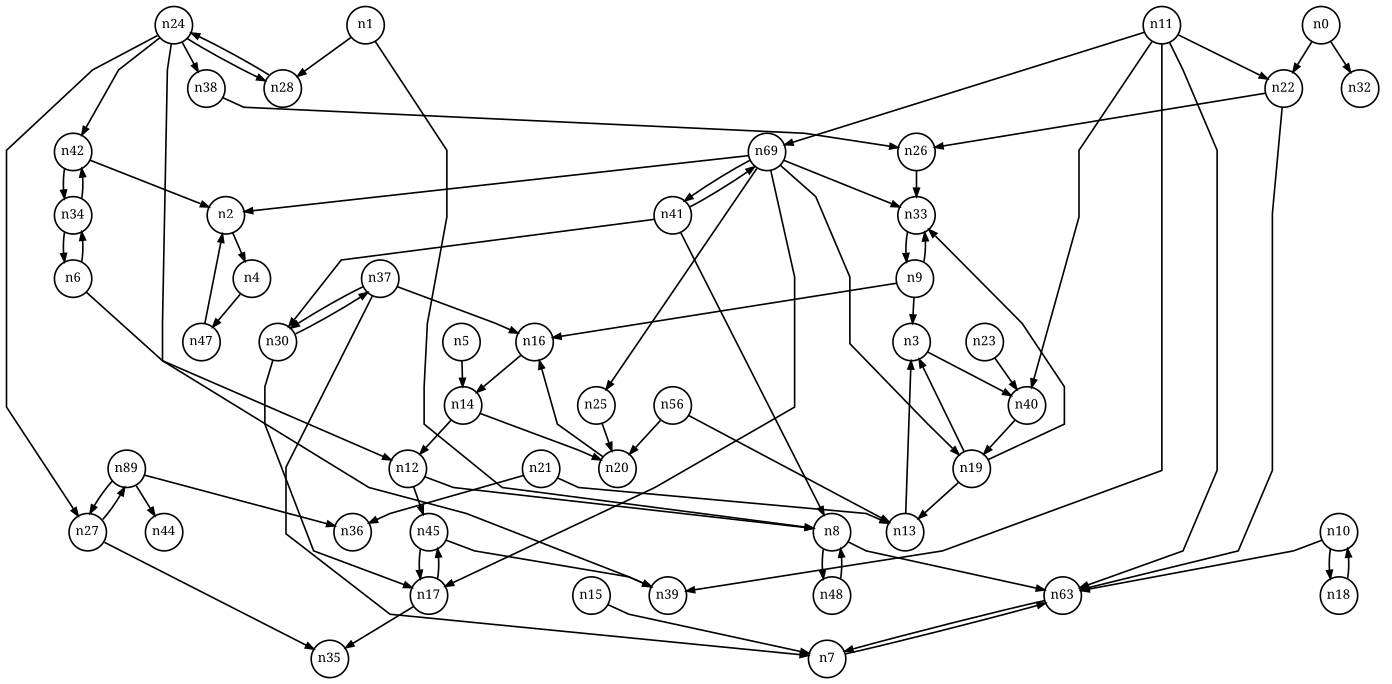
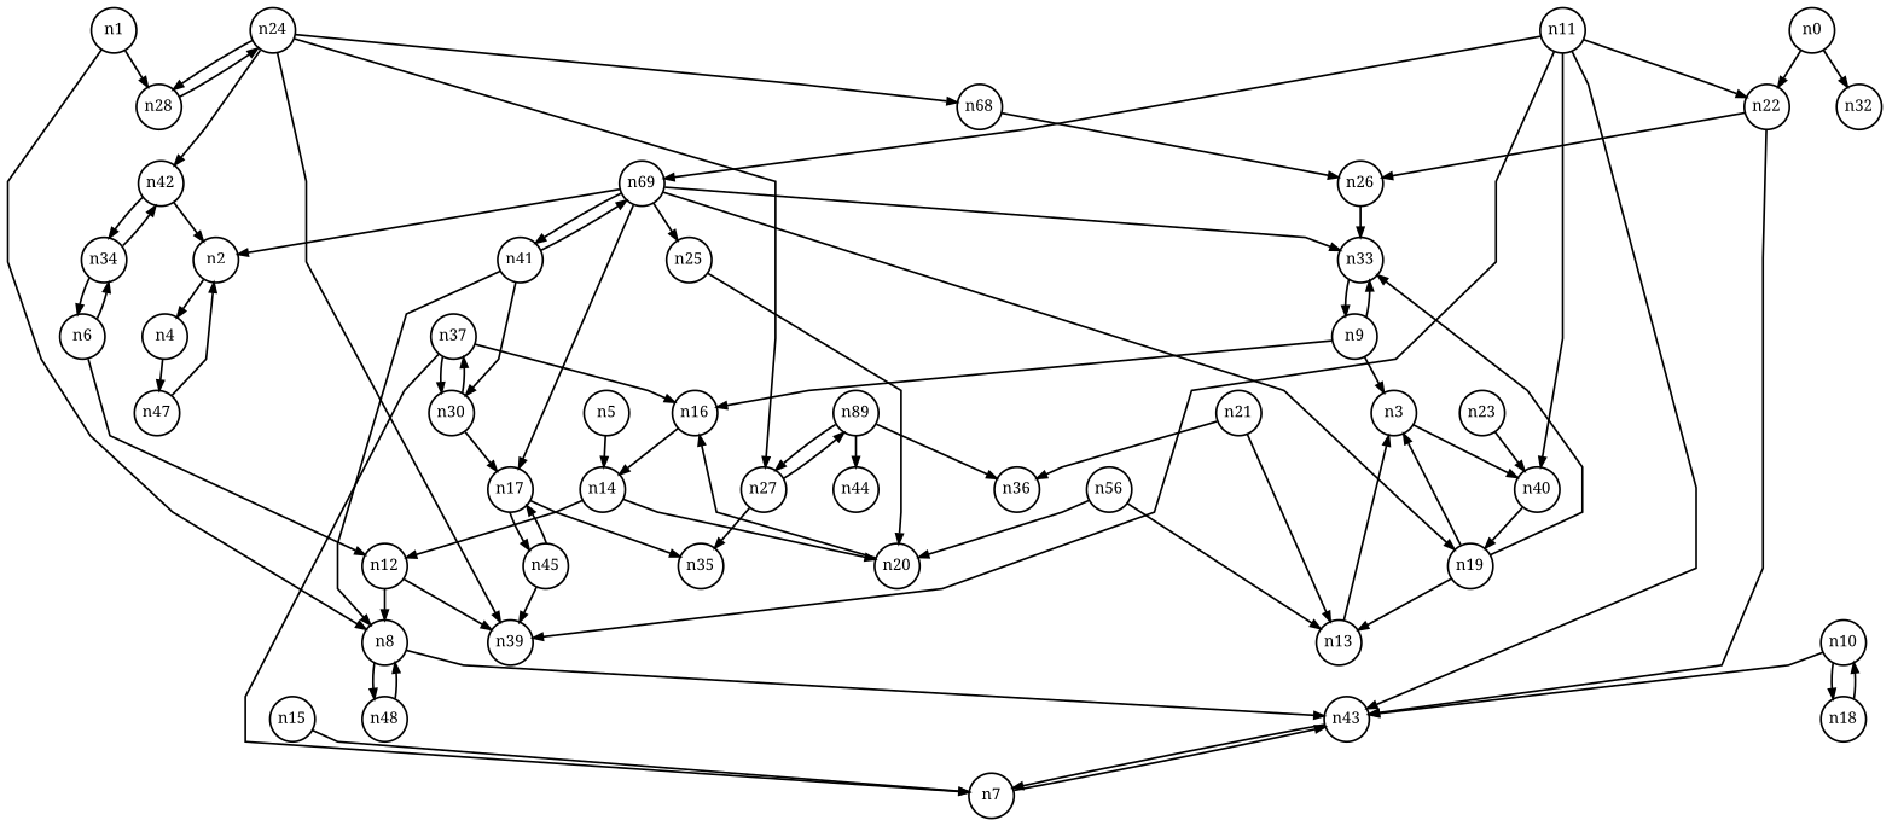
  digraph {
    fontname="Noto Serif"
    fontsize=8
    nodesep=0.22
    nodesize=0.16
    ranksep=0.22
    splines=polyline
    node [fixedsize=shape fontname="Noto Serif" fontsize=8 shape=circle]
    edge [arrowsize=0.5 fontname="Noto Serif"]
    n22 [width=0.32]
    n26 [width=0.32]
-   n43 [width=0.32 label=n63]
+   n43 [width=0.32]
    n33 [width=0.32]
    n7 [width=0.32]
    n9 [width=0.32]
    n0 [width=0.32]
    n32 [width=0.32]
    n8 [width=0.32]
    n48 [width=0.32]
    n1 [width=0.32]
    n28 [width=0.32]
    n24 [width=0.32]
    n39 [width=0.32]
    n27 [width=0.32]
-   n38 [width=0.32]
+   n38 [width=0.32 label=n68]
    n42 [width=0.32]
    n35 [width=0.32]
    n49 [label=n89 width=0.32]
    n2 [width=0.32]
    n34 [width=0.32]
    n40 [width=0.32]
    n19 [width=0.32]
    n3 [width=0.32]
    n13 [width=0.32]
    n47 [width=0.32]
    n4 [width=0.32]
    n14 [width=0.32]
    n20 [width=0.32]
    n12 [width=0.32]
    n16 [width=0.32]
    n5 [width=0.32]
    n6 [width=0.32]
    n10 [width=0.32]
    n18 [width=0.32]
    n11 [width=0.32]
    n29 [label=n69 width=0.32]
    n17 [width=0.32]
    n25 [width=0.32]
    n41 [width=0.32]
    n45 [width=0.32]
    n30 [width=0.32]
    n37 [width=0.32]
    n15 [width=0.32]
    n21 [width=0.32]
    n36 [width=0.32]
    n23 [width=0.32]
    n44 [width=0.32]
    n46 [label=n56 width=0.32]
    n22 -> n26
    n22 -> n43
    n26 -> n33
    n43 -> n7
    n33 -> n9
    n7 -> n43
    n9 -> n33
    n9 -> n3
    n9 -> n16
    n0 -> n22
    n0 -> n32
    n8 -> n43
    n8 -> n48
    n48 -> n8
    n1 -> n8
    n1 -> n28
    n28 -> n24
    n24 -> n28
    n24 -> n39
    n24 -> n27
    n24 -> n38
    n24 -> n42
    n27 -> n35
    n27 -> n49
    n38 -> n26
    n42 -> n2
    n42 -> n34
    n49 -> n27
    n49 -> n36
    n49 -> n44
    n2 -> n4
    n34 -> n42
    n34 -> n6
    n40 -> n19
    n19 -> n33
    n19 -> n3
    n19 -> n13
    n3 -> n40
    n13 -> n3
    n47 -> n2
    n4 -> n47
    n14 -> n20
    n14 -> n12
    n20 -> n16
    n12 -> n8
-   n12 -> n45
+   n12 -> n39
    n16 -> n14
    n5 -> n14
    n6 -> n34
    n6 -> n12
    n10 -> n43
    n10 -> n18
    n18 -> n10
    n11 -> n22
    n11 -> n43
    n11 -> n39
    n11 -> n40
    n11 -> n29
    n29 -> n33
    n29 -> n2
    n29 -> n19
    n29 -> n17
    n29 -> n25
    n29 -> n41
    n17 -> n35
    n17 -> n45
    n25 -> n20
    n41 -> n8
    n41 -> n29
    n41 -> n30
    n45 -> n39
    n45 -> n17
    n30 -> n17
    n30 -> n37
    n37 -> n7
    n37 -> n16
    n37 -> n30
    n15 -> n7
    n21 -> n13
    n21 -> n36
    n23 -> n40
    n46 -> n13
    n46 -> n20
  }
